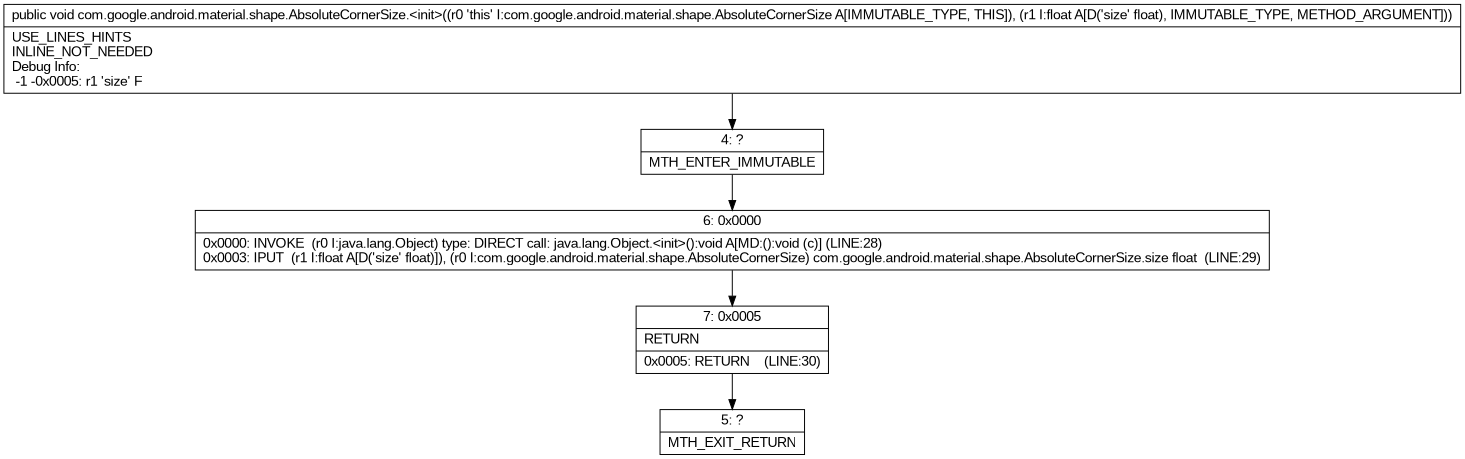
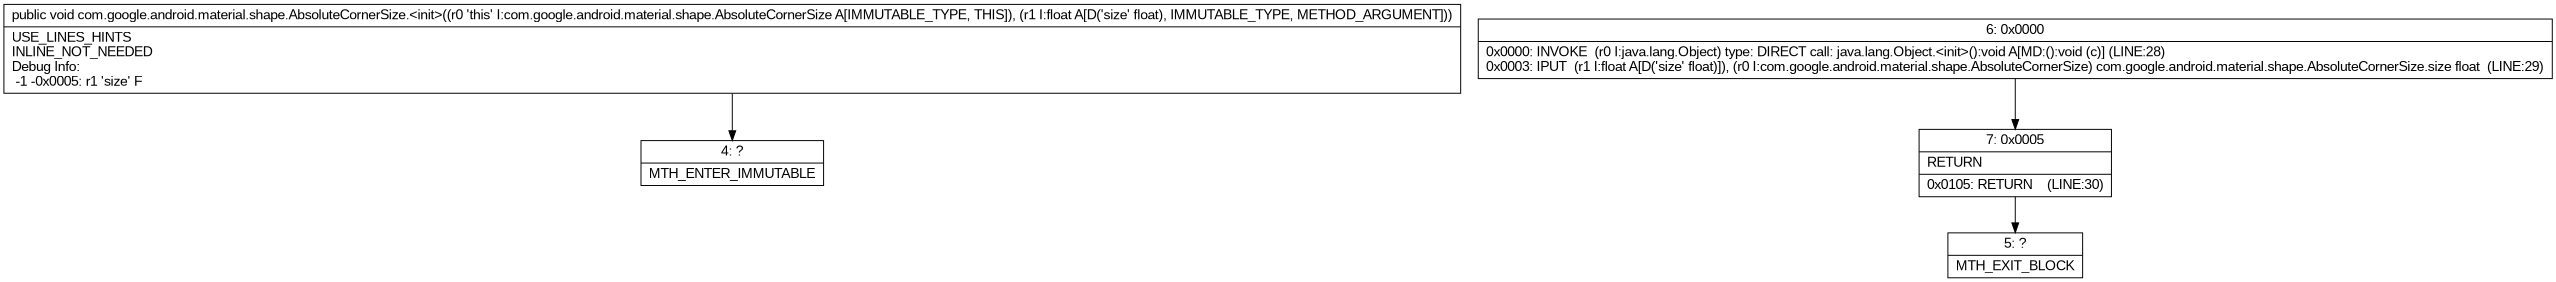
  digraph {
    fontname="Liberation Sans"
    node [fontname="Liberation Sans" shape=record]
    edge [fontname="Liberation Sans"]
    n1 [label="{4\:\ ?|MTH_ENTER_IMMUTABLE\l}"]
    n2 [label="{6\:\ 0x0000|0x0000: INVOKE  (r0 I:java.lang.Object) type: DIRECT call: java.lang.Object.\<init\>():void A[MD:():void (c)] (LINE:28)\l0x0003: IPUT  (r1 I:float A[D('size' float)]), (r0 I:com.google.android.material.shape.AbsoluteCornerSize) com.google.android.material.shape.AbsoluteCornerSize.size float  (LINE:29)\l}"]
-   n3 [label="{7\:\ 0x0005|RETURN\l|0x0005: RETURN    (LINE:30)\l}"]
-   n4 [label="{5\:\ ?|MTH_EXIT_RETURN\l}"]
+   n3 [label="{7\:\ 0x0005|RETURN\l|0x0105: RETURN    (LINE:30)\l}"]
+   n4 [label="{5\:\ ?|MTH_EXIT_BLOCK\l}"]
    n5 [label="{public void com.google.android.material.shape.AbsoluteCornerSize.\<init\>((r0 'this' I:com.google.android.material.shape.AbsoluteCornerSize A[IMMUTABLE_TYPE, THIS]), (r1 I:float A[D('size' float), IMMUTABLE_TYPE, METHOD_ARGUMENT]))  | USE_LINES_HINTS\lINLINE_NOT_NEEDED\lDebug Info:\l  \-1 \-0x0005: r1 'size' F\l}"]
-   n1 -> n2
    n2 -> n3
    n3 -> n4
    n5 -> n1
  }
